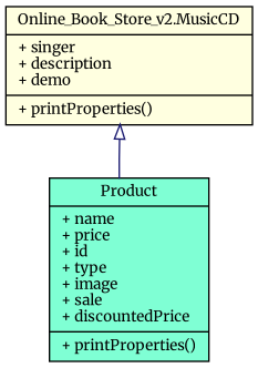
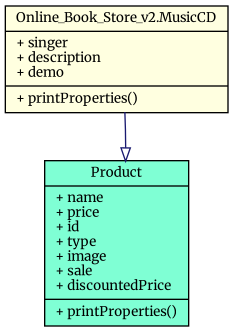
  digraph {
    fontname=Merriweather
    node [color=black fontname=Merriweather fontsize=10 shape=record style=filled]
    n1 [fillcolor=lightyellow fontcolor=black height=0.2 label="{Online_Book_Store_v2.MusicCD\n|+ singer\l+ description\l+ demo\l|+ printProperties()\l}" width=0.4]
    n2 [fillcolor=aquamarine height=0.2 label="{Product\n|+ name\l+ price\l+ id\l+ type\l+ image\l+ sale\l+ discountedPrice\l|+ printProperties()\l}" width=0.4]
-   n1 -> n2 [arrowtail=onormal color=midnightblue dir=back fontname=Merriweather fontsize=10 labelfontname=Helvetica labelfontsize=10 style=solid]
+   n2 -> n1 [arrowtail=onormal color=midnightblue dir=back fontname=Merriweather fontsize=10 labelfontname=Helvetica labelfontsize=10 style=solid]
  }
